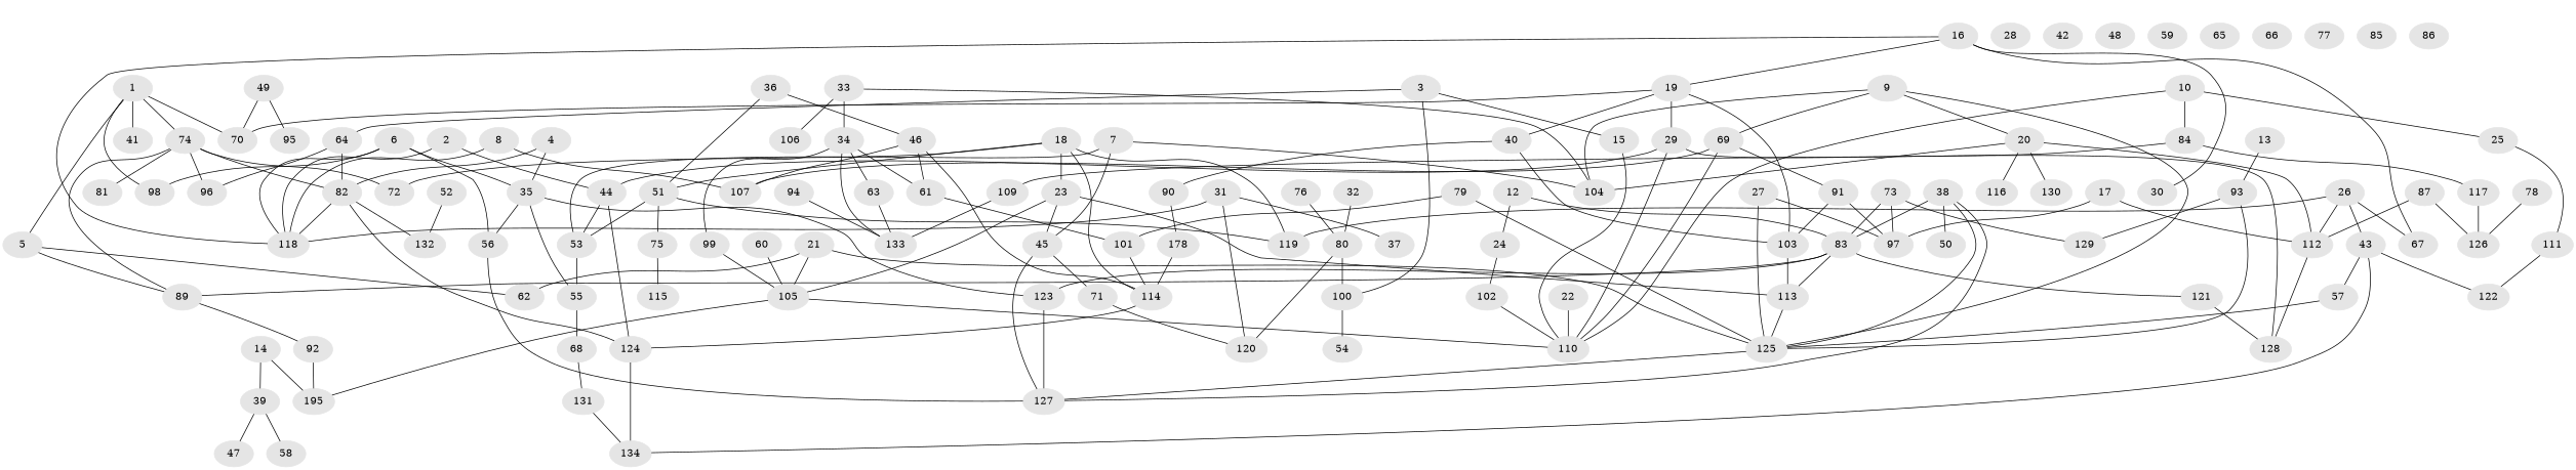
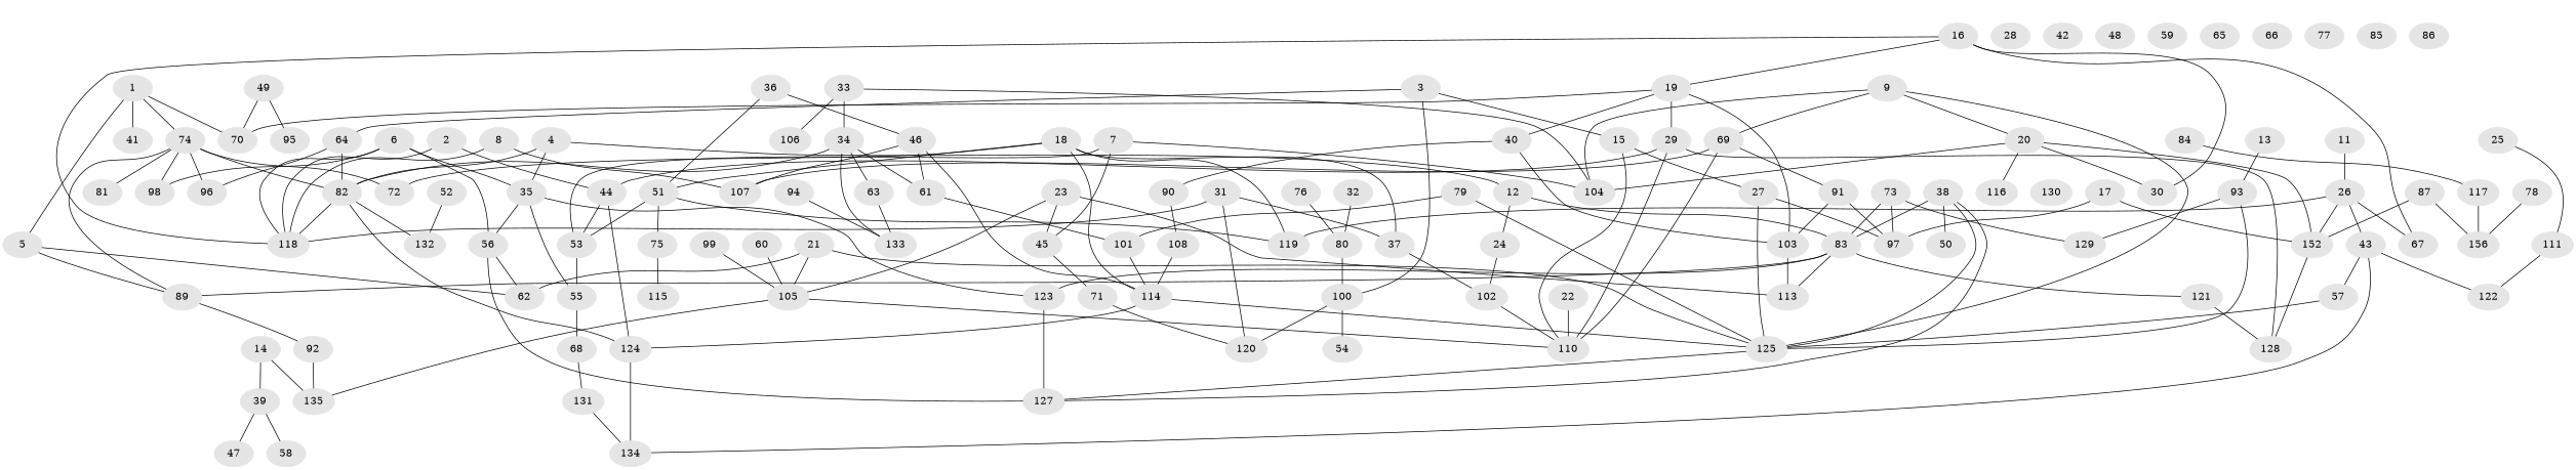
  graph {
    node [color=gray90 style=filled]
    1
    5
    41
    70
    74
    62
    89
    82
    98
    72
    96
    81
    2
    44
    118
    53
    124
    3
    15
    64
    100
    110
    27
    54
    120
    4
    12
    35
    24
    83
    56
    55
    123
    132
    92
    6
    127
    7
    45
    104
    71
    8
    107
    9
    20
    69
    125
    30
-   112
+   112 [label=152]
    116
    91
-   10
    25
    84
    111
-   109
    117
+   11
    26
    67
    119
    43
    102
    113
    121
    13
    93
    129
    14
    39
-   135 [label=195]
+   135
    47
    58
    97
    16
    19
    29
    40
    103
    17
    128
    18
    37
    51
    114
    75
    90
    21
    105
    22
    23
    122
    57
    134
    28
    31
    32
    80
    33
    34
    106
    61
    63
    133
    101
    68
    36
    46
    38
    50
-   108 [label=178]
+   108
    42
    48
    49
    95
    115
    52
    131
    59
    60
    65
    66
    73
    76
    77
    78
-   126
+   126 [label=156]
    79
    85
    86
    87
    94
    99
    130
    1 -- 5
    1 -- 41
    1 -- 70
    1 -- 74
    5 -- 62
    5 -- 89
    74 -- 89
    74 -- 82
-   1 -- 98
+   74 -- 98
    74 -- 72
    74 -- 96
    74 -- 81
    89 -- 92
    82 -- 118
    82 -- 124
    82 -- 132
    2 -- 44
    2 -- 118
    44 -- 53
    44 -- 124
    53 -- 55
    124 -- 134
    3 -- 15
    3 -- 64
    3 -- 100
    15 -- 110
+   15 -- 27
    64 -- 82
    64 -- 96
    100 -- 54
-   80 -- 120
+   100 -- 120
    27 -- 125
    27 -- 97
    4 -- 82
+   4 -- 12
    4 -- 35
    12 -- 24
    12 -- 83
    35 -- 56
    35 -- 55
    35 -- 123
    24 -- 102
    83 -- 89
    83 -- 123
    83 -- 113
    83 -- 121
+   56 -- 62
    56 -- 127
    55 -- 68
    123 -- 127
    92 -- 135
    6 -- 98
    6 -- 118
    6 -- 35
    6 -- 56
    7 -- 53
    7 -- 45
    7 -- 104
-   45 -- 127
    45 -- 71
    71 -- 120
    8 -- 118
    8 -- 107
    9 -- 104
    9 -- 20
    9 -- 69
    9 -- 125
    20 -- 104
-   20 -- 130
+   20 -- 30
    20 -- 112
    20 -- 116
    69 -- 110
    69 -- 107
    69 -- 91
    125 -- 127
    112 -- 128
    91 -- 97
    91 -- 103
-   10 -- 110
-   10 -- 25
-   10 -- 84
    25 -- 111
-   84 -- 109
    84 -- 117
    111 -- 122
-   109 -- 133
    117 -- 126
+   11 -- 26
    26 -- 112
    26 -- 67
    26 -- 119
    26 -- 43
    43 -- 122
    43 -- 57
    43 -- 134
    102 -- 110
    121 -- 128
    13 -- 93
    93 -- 125
    93 -- 129
    14 -- 39
    14 -- 135
    39 -- 47
    39 -- 58
    16 -- 118
    16 -- 30
    16 -- 67
    16 -- 19
    19 -- 70
    19 -- 29
    19 -- 40
    19 -- 103
    29 -- 44
    29 -- 110
    29 -- 128
    40 -- 103
    40 -- 90
    103 -- 113
    17 -- 112
    17 -- 97
    18 -- 72
    18 -- 119
-   18 -- 23
+   18 -- 37
    18 -- 51
    18 -- 114
+   37 -- 102
    51 -- 53
    51 -- 119
    51 -- 75
    114 -- 124
-   113 -- 125
+   114 -- 125
    75 -- 115
    90 -- 108
    21 -- 62
    21 -- 125
    21 -- 105
    105 -- 110
    105 -- 135
    22 -- 110
    23 -- 45
    23 -- 113
    23 -- 105
    57 -- 125
    31 -- 118
    31 -- 120
    31 -- 37
    32 -- 80
    80 -- 100
    33 -- 104
    33 -- 34
    33 -- 106
-   34 -- 99
+   34 -- 82
    34 -- 61
    34 -- 63
    34 -- 133
    61 -- 101
    63 -- 133
    101 -- 114
    68 -- 131
    36 -- 51
    36 -- 46
    46 -- 107
    46 -- 114
    46 -- 61
    38 -- 83
    38 -- 127
    38 -- 125
    38 -- 50
    108 -- 114
    49 -- 70
    49 -- 95
    52 -- 132
    131 -- 134
    60 -- 105
    73 -- 83
    73 -- 129
    73 -- 97
    76 -- 80
    78 -- 126
    79 -- 125
    79 -- 101
    87 -- 112
    87 -- 126
    94 -- 133
    99 -- 105
  }
